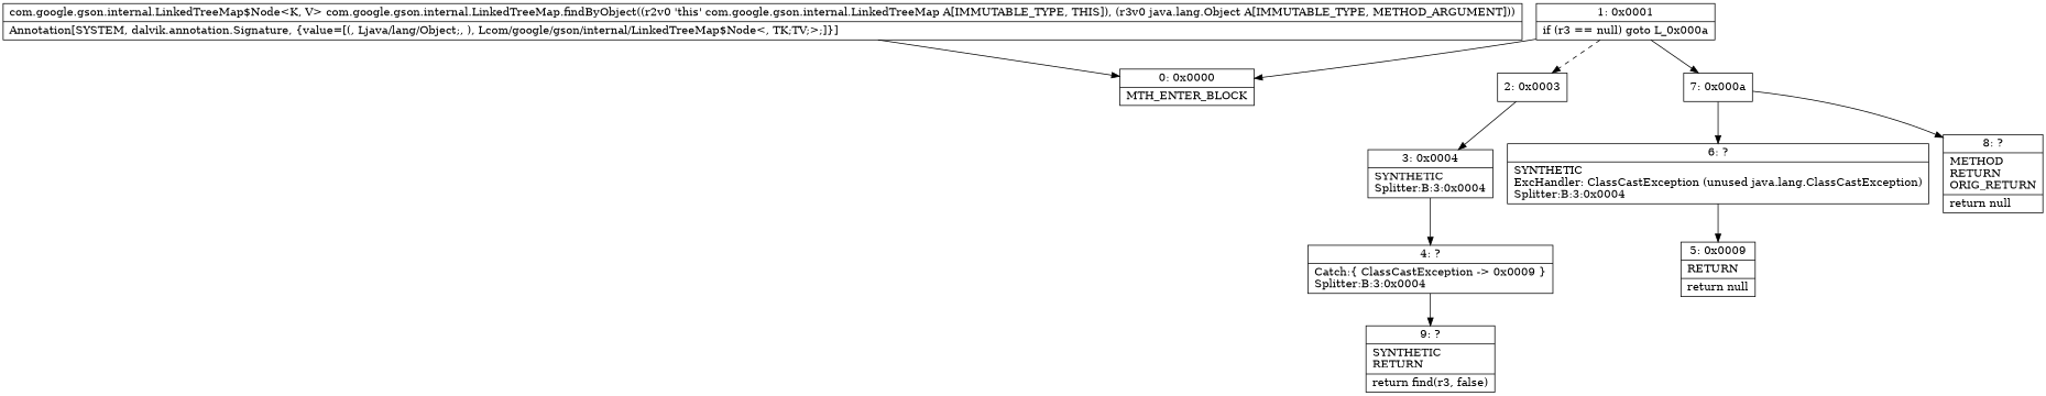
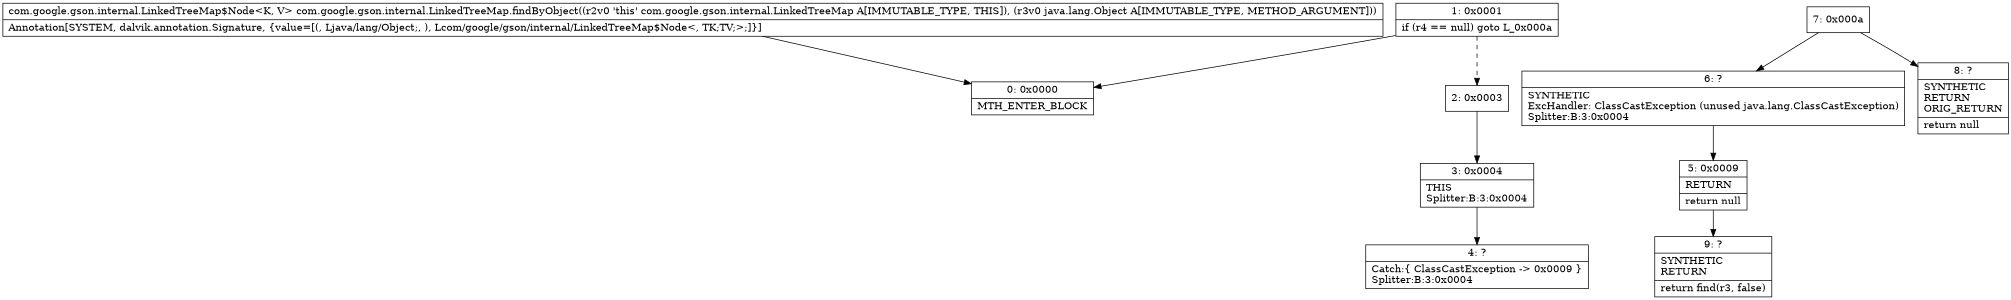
  digraph {
    node [shape=record]
    n1 [label="{0\:\ 0x0000|MTH_ENTER_BLOCK\l}"]
-   n2 [label="{1\:\ 0x0001|if (r3 == null) goto L_0x000a\l}"]
+   n2 [label="{1\:\ 0x0001|if (r4 == null) goto L_0x000a\l}"]
    n3 [label="{2\:\ 0x0003}"]
    n4 [label="{7\:\ 0x000a}"]
-   n5 [label="{3\:\ 0x0004|SYNTHETIC\lSplitter:B:3:0x0004\l}"]
+   n5 [label="{3\:\ 0x0004|THIS\lSplitter:B:3:0x0004\l}"]
    n6 [label="{6\:\ ?|SYNTHETIC\lExcHandler: ClassCastException (unused java.lang.ClassCastException)\lSplitter:B:3:0x0004\l}"]
-   n7 [label="{8\:\ ?|METHOD\lRETURN\lORIG_RETURN\l|return null\l}"]
+   n7 [label="{8\:\ ?|SYNTHETIC\lRETURN\lORIG_RETURN\l|return null\l}"]
    n8 [label="{4\:\ ?|Catch:\{ ClassCastException \-\> 0x0009 \}\lSplitter:B:3:0x0004\l}"]
    n9 [label="{9\:\ ?|SYNTHETIC\lRETURN\l|return find(r3, false)\l}"]
    n10 [label="{5\:\ 0x0009|RETURN\l|return null\l}"]
    n11 [label="{com.google.gson.internal.LinkedTreeMap$Node\<K, V\> com.google.gson.internal.LinkedTreeMap.findByObject((r2v0 'this' com.google.gson.internal.LinkedTreeMap A[IMMUTABLE_TYPE, THIS]), (r3v0 java.lang.Object A[IMMUTABLE_TYPE, METHOD_ARGUMENT]))  | Annotation[SYSTEM, dalvik.annotation.Signature, \{value=[(, Ljava\/lang\/Object;, ), Lcom\/google\/gson\/internal\/LinkedTreeMap$Node\<, TK;TV;\>;]\}]\l}"]
    n2 -> n1
    n2 -> n3 [style=dashed]
-   n2 -> n4
    n3 -> n5
    n4 -> n6
    n4 -> n7
    n5 -> n8
    n6 -> n10
-   n8 -> n9
+   n10 -> n9
    n11 -> n1
  }
